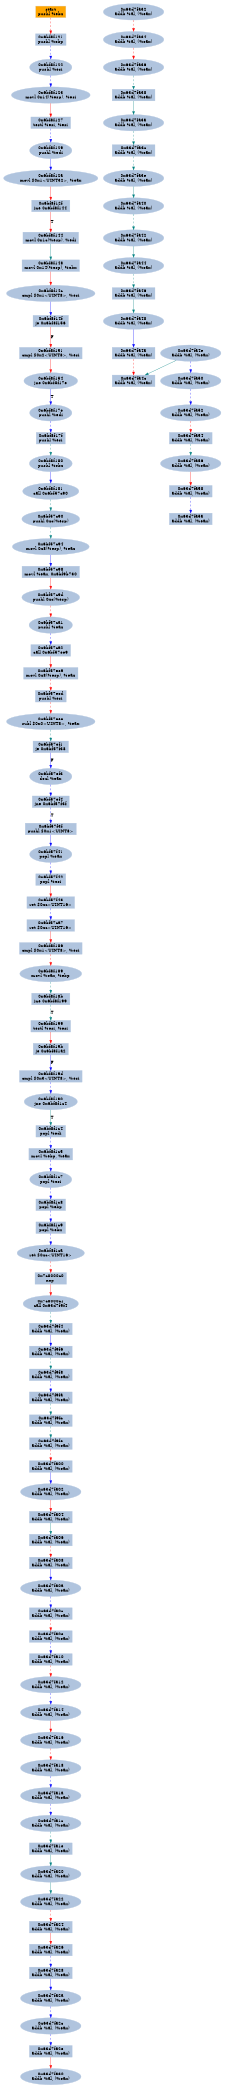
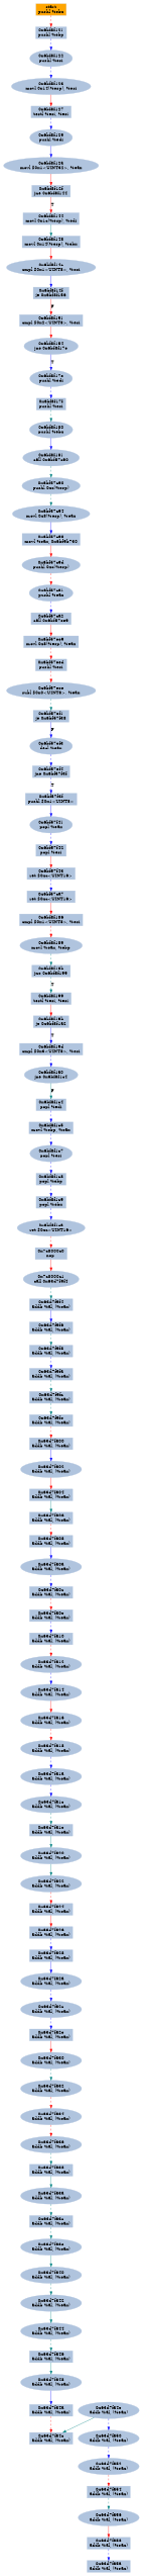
  digraph {
    node [color=lightsteelblue fillcolor=lightsteelblue shape=box style=filled]
    edge [color=blue style=dashed]
    n1 [color=lightgrey fillcolor=orange label="start\npushl %ebx"]
    n2 [label="0x6bf8f121\npushl %ebp"]
    n3 [label="0x6bf8f122\npushl %esi" shape=ellipse]
    n4 [label="0x6bf8f123\nmovl 0x14(%esp), %esi" shape=ellipse]
    n5 [label="0x6bf8f127\ntestl %esi, %esi"]
    n6 [label="0x6bf8f129\npushl %edi" shape=ellipse]
    n7 [label="0x6bf8f12a\nmovl $0x1<UINT32>, %eax" shape=ellipse]
    n8 [label="0x6bf8f12f\njne 0x6bf8f144"]
    n9 [label="0x6bf8f144\nmovl 0x1c(%esp), %edi"]
    n10 [label="0x6bf8f148\nmovl 0x14(%esp), %ebx"]
    n11 [label="0x6bf8f14c\ncmpl $0x1<UINT8>, %esi" shape=ellipse]
    n12 [label="0x6bf8f14f\nje 0x6bf8f156"]
    n13 [label="0x6bf8f151\ncmpl $0x2<UINT8>, %esi"]
    n14 [label="0x6bf8f154\njne 0x6bf8f17e" shape=ellipse]
    n15 [label="0x6bf8f17e\npushl %edi" shape=ellipse]
    n16 [label="0x6bf8f17f\npushl %esi"]
    n17 [label="0x6bf8f180\npushl %ebx" shape=ellipse]
    n18 [label="0x6bf8f181\ncall 0x6bf57c90" shape=ellipse]
    n19 [label="0x6bf57c90\npushl 0xc(%esp)" shape=ellipse]
    n20 [label="0x6bf57c94\nmovl 0x8(%esp), %eax" shape=ellipse]
    n21 [label="0x6bf57c98\nmovl %eax, 0x6bf9b730"]
    n22 [label="0x6bf57c9d\npushl 0xc(%esp)" shape=ellipse]
    n23 [label="0x6bf57ca1\npushl %eax" shape=ellipse]
    n24 [label="0x6bf57ca2\ncall 0x6bf57ee9"]
    n25 [label="0x6bf57ee9\nmovl 0x8(%esp), %eax"]
    n26 [label="0x6bf57eed\npushl %esi"]
    n27 [label="0x6bf57eee\nsubl $0x0<UINT8>, %eax" shape=ellipse]
    n28 [label="0x6bf57ef1\nje 0x6bf57f38"]
    n29 [label="0x6bf57ef3\ndecl %eax" shape=ellipse]
    n30 [label="0x6bf57ef4\njne 0x6bf57f3f"]
    n31 [label="0x6bf57f3f\npushl $0x1<UINT8>"]
    n32 [label="0x6bf57f41\npopl %eax" shape=ellipse]
    n33 [label="0x6bf57f42\npopl %esi"]
    n34 [label="0x6bf57f43\nret $0xc<UINT16>"]
    n35 [label="0x6bf57ca7\nret $0xc<UINT16>"]
    n36 [label="0x6bf8f186\ncmpl $0x1<UINT8>, %esi"]
    n37 [label="0x6bf8f189\nmovl %eax, %ebp" shape=ellipse]
    n38 [label="0x6bf8f18b\njne 0x6bf8f199"]
    n39 [label="0x6bf8f199\ntestl %esi, %esi"]
    n40 [label="0x6bf8f19b\nje 0x6bf8f1a2"]
    n41 [label="0x6bf8f19d\ncmpl $0x3<UINT8>, %esi"]
    n42 [label="0x6bf8f1a0\njne 0x6bf8f1c4" shape=ellipse]
    n43 [label="0x6bf8f1c4\npopl %edi"]
    n44 [label="0x6bf8f1c5\nmovl %ebp, %eax"]
    n45 [label="0x6bf8f1c7\npopl %esi" shape=ellipse]
    n46 [label="0x6bf8f1c8\npopl %ebp"]
    n47 [label="0x6bf8f1c9\npopl %ebx"]
    n48 [label="0x6bf8f1ca\nret $0xc<UINT16>" shape=ellipse]
    n49 [label="0x7c8000c0\nnop "]
    n50 [label="0x7c8000c1\ncall 0x63d7f9f4" shape=ellipse]
    n51 [label="0x63d7f9f4\naddb %al, (%eax)"]
    n52 [label="0x63d7f9f6\naddb %al, (%eax)"]
    n53 [label="0x63d7f9f8\naddb %al, (%eax)"]
    n54 [label="0x63d7f9fa\naddb %al, (%eax)"]
    n55 [label="0x63d7f9fc\naddb %al, (%eax)"]
    n56 [label="0x63d7f9fe\naddb %al, (%eax)"]
    n57 [label="0x63d7fa00\naddb %al, (%eax)"]
    n58 [label="0x63d7fa02\naddb %al, (%eax)" shape=ellipse]
    n59 [label="0x63d7fa04\naddb %al, (%eax)"]
    n60 [label="0x63d7fa06\naddb %al, (%eax)"]
    n61 [label="0x63d7fa08\naddb %al, (%eax)"]
    n62 [label="0x63d7fa0a\naddb %al, (%eax)" shape=ellipse]
    n63 [label="0x63d7fa0c\naddb %al, (%eax)"]
    n64 [label="0x63d7fa0e\naddb %al, (%eax)"]
    n65 [label="0x63d7fa10\naddb %al, (%eax)"]
    n66 [label="0x63d7fa12\naddb %al, (%eax)" shape=ellipse]
    n67 [label="0x63d7fa14\naddb %al, (%eax)" shape=ellipse]
    n68 [label="0x63d7fa16\naddb %al, (%eax)" shape=ellipse]
    n69 [label="0x63d7fa18\naddb %al, (%eax)" shape=ellipse]
    n70 [label="0x63d7fa1a\naddb %al, (%eax)" shape=ellipse]
    n71 [label="0x63d7fa1c\naddb %al, (%eax)" shape=ellipse]
    n72 [label="0x63d7fa1e\naddb %al, (%eax)"]
    n73 [label="0x63d7fa20\naddb %al, (%eax)" shape=ellipse]
    n74 [label="0x63d7fa22\naddb %al, (%eax)" shape=ellipse]
    n75 [label="0x63d7fa24\naddb %al, (%eax)"]
    n76 [label="0x63d7fa26\naddb %al, (%eax)"]
    n77 [label="0x63d7fa28\naddb %al, (%eax)"]
    n78 [label="0x63d7fa2a\naddb %al, (%eax)" shape=ellipse]
    n79 [label="0x63d7fa2c\naddb %al, (%eax)" shape=ellipse]
    n80 [label="0x63d7fa2e\naddb %al, (%eax)"]
    n81 [label="0x63d7fa30\naddb %al, (%eax)" shape=ellipse]
    n82 [label="0x63d7fa32\naddb %al, (%eax)" shape=ellipse]
    n83 [label="0x63d7fa34\naddb %al, (%eax)" shape=ellipse]
    n84 [label="0x63d7fa36\naddb %al, (%eax)" shape=ellipse]
    n85 [label="0x63d7fa38\naddb %al, (%eax)"]
    n86 [label="0x63d7fa3a\naddb %al, (%eax)" shape=ellipse]
    n87 [label="0x63d7fa3c\naddb %al, (%eax)"]
    n88 [label="0x63d7fa3e\naddb %al, (%eax)" shape=ellipse]
    n89 [label="0x63d7fa40\naddb %al, (%eax)" shape=ellipse]
    n90 [label="0x63d7fa42\naddb %al, (%eax)" shape=ellipse]
    n91 [label="0x63d7fa44\naddb %al, (%eax)" shape=ellipse]
    n92 [label="0x63d7fa46\naddb %al, (%eax)"]
    n93 [label="0x63d7fa48\naddb %al, (%eax)" shape=ellipse]
    n94 [label="0x63d7fa4a\naddb %al, (%eax)"]
    n95 [label="0x63d7fa4c\naddb %al, (%eax)"]
    n96 [label="0x63d7fa4e\naddb %al, (%eax)" shape=ellipse]
    n97 [label="0x63d7fa50\naddb %al, (%eax)" shape=ellipse]
    n98 [label="0x63d7fa52\naddb %al, (%eax)" shape=ellipse]
    n99 [label="0x63d7fa54\naddb %al, (%eax)"]
    n100 [label="0x63d7fa56\naddb %al, (%eax)" shape=ellipse]
    n101 [label="0x63d7fa58\naddb %al, (%eax)"]
    n102 [label="0x63d7fa5a\naddb %al, (%eax)"]
    n1 -> n2 [color=red]
    n2 -> n3
    n3 -> n4
    n4 -> n5 [color=red style=solid]
    n5 -> n6
    n6 -> n7 [style=solid]
    n7 -> n8 [color=red style=solid]
    n8 -> n9 [color=red label=T style=solid]
    n9 -> n10 [color=teal style=solid]
    n10 -> n11 [color=red style=solid]
    n11 -> n12 [style=solid]
    n12 -> n13 [color=red label=F style=solid]
    n13 -> n14 [color=red style=solid]
    n14 -> n15 [label=T style=solid]
    n15 -> n16
    n16 -> n17 [color=teal]
    n17 -> n18 [style=solid]
    n18 -> n19 [color=teal]
    n19 -> n20 [color=teal]
    n20 -> n21 [style=solid]
    n21 -> n22 [color=red style=solid]
    n22 -> n23 [color=red]
    n23 -> n24
    n24 -> n25 [color=red style=solid]
    n25 -> n26 [color=red]
    n26 -> n27 [color=red]
    n27 -> n28 [color=teal]
    n28 -> n29 [label=F style=solid]
    n29 -> n30
    n30 -> n31 [label=T]
    n31 -> n32 [style=solid]
    n32 -> n33
    n33 -> n34 [color=red style=solid]
    n34 -> n35
    n35 -> n36 [color=red style=solid]
    n36 -> n37 [color=red]
    n37 -> n38 [color=teal]
    n38 -> n39 [color=teal label=T]
    n39 -> n40 [color=red style=solid]
-   n40 -> n41 [label=F style=solid]
+   n40 -> n41 [label=T style=solid]
    n41 -> n42
-   n42 -> n43 [color=teal label=T style=solid]
+   n42 -> n43 [color=teal label=F style=solid]
    n43 -> n44
    n44 -> n45
    n45 -> n46
    n46 -> n47
    n47 -> n48
    n48 -> n49 [color=red]
    n49 -> n50 [color=red style=solid]
    n50 -> n51 [color=teal]
    n51 -> n52 [style=solid]
    n52 -> n53 [color=teal]
    n53 -> n54
    n54 -> n55 [color=teal]
    n55 -> n56 [color=teal]
    n56 -> n57 [color=red]
    n57 -> n58 [style=solid]
    n58 -> n59 [color=red style=solid]
    n59 -> n60 [color=teal style=solid]
    n60 -> n61 [color=red]
    n61 -> n62 [style=solid]
    n62 -> n63
    n63 -> n64 [color=red]
    n64 -> n65
    n65 -> n66 [color=red]
    n66 -> n67
    n67 -> n68 [color=red style=solid]
    n68 -> n69 [color=red]
    n69 -> n70
    n70 -> n71
    n71 -> n72 [color=teal]
    n72 -> n73 [color=teal style=solid]
    n73 -> n74 [color=teal style=solid]
    n74 -> n75 [color=red]
    n75 -> n76 [color=red style=solid]
    n76 -> n77
    n77 -> n78 [style=solid]
    n78 -> n79
    n79 -> n80
    n80 -> n81 [color=red style=solid]
+   n81 -> n82 [color=teal]
    n82 -> n83 [color=red]
    n83 -> n84 [color=red]
    n84 -> n85 [color=teal]
    n85 -> n86 [color=teal style=solid]
    n86 -> n87 [color=teal]
    n87 -> n88 [color=teal]
    n88 -> n89 [color=teal style=solid]
    n89 -> n90 [color=teal]
    n90 -> n91 [color=teal style=solid]
    n91 -> n92 [color=teal]
    n92 -> n93 [color=teal style=solid]
    n93 -> n94 [style=solid]
    n94 -> n95 [color=red]
    n96 -> n95 [color=teal style=solid]
    n96 -> n97
    n97 -> n98
    n98 -> n99 [color=red]
    n99 -> n100 [color=teal]
    n100 -> n101 [color=red style=solid]
    n101 -> n102
  }
